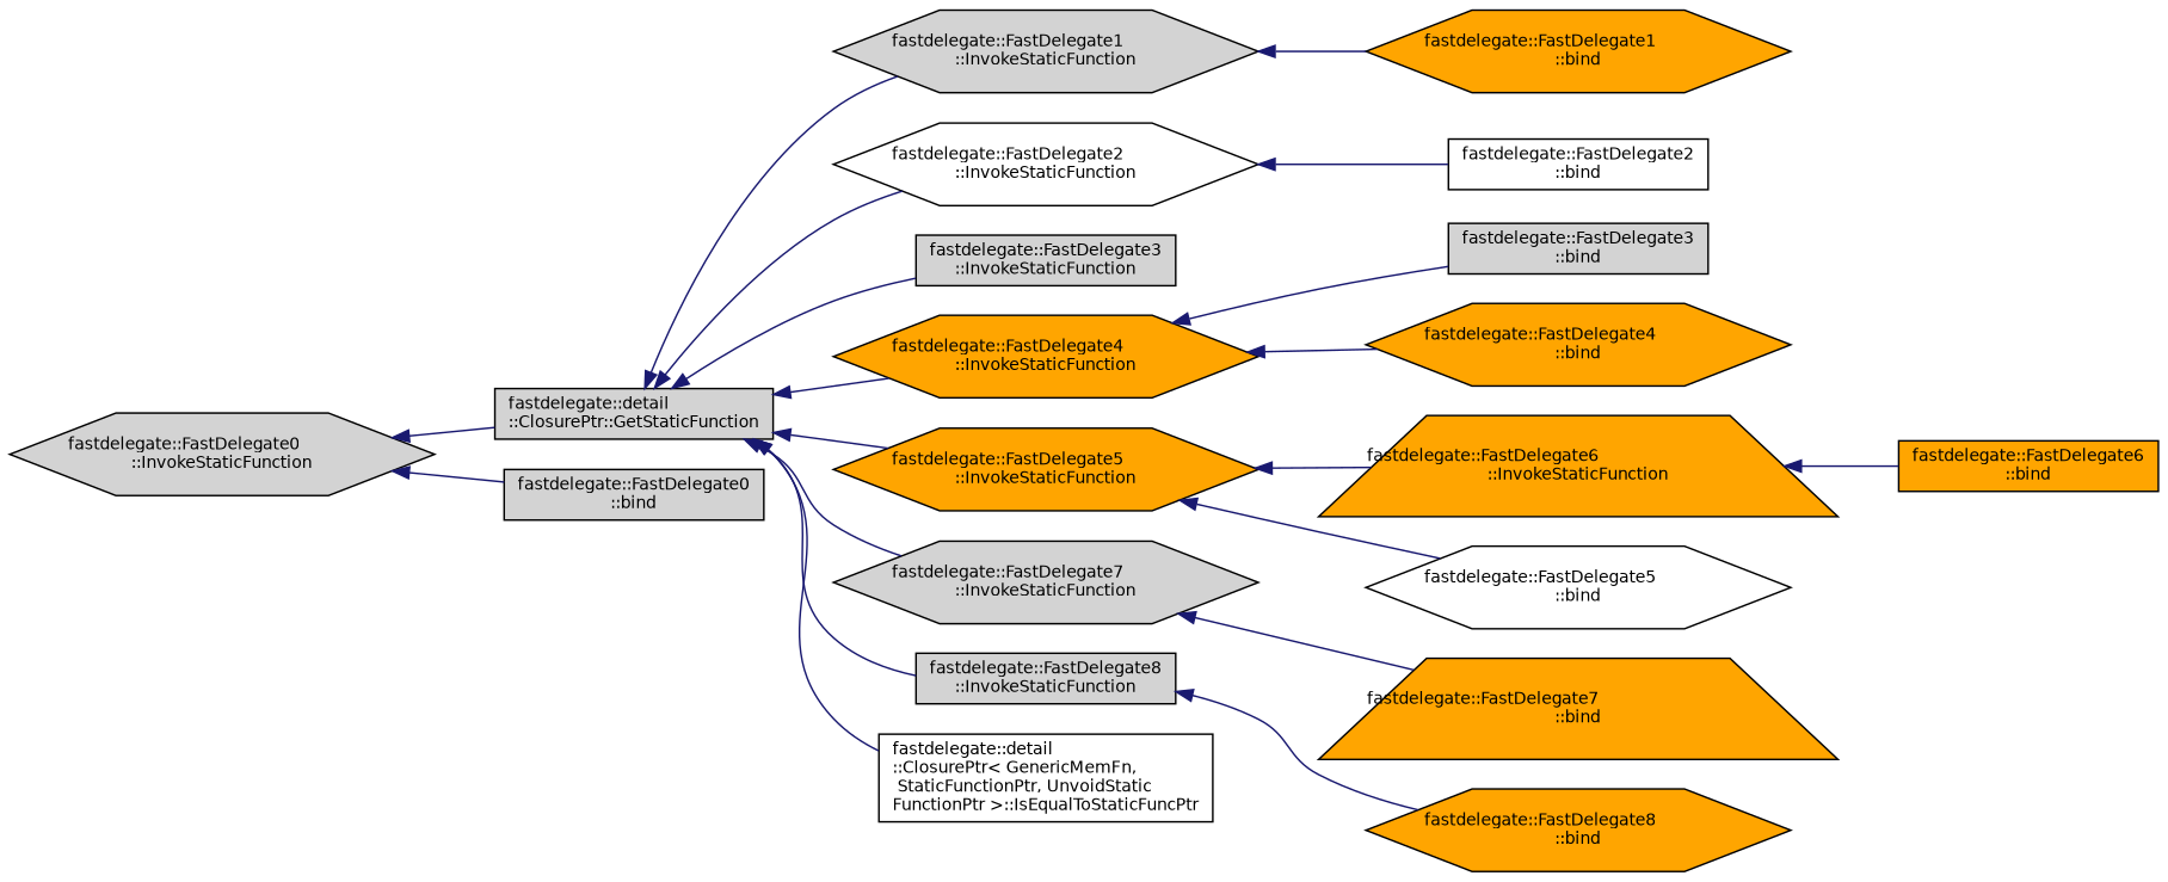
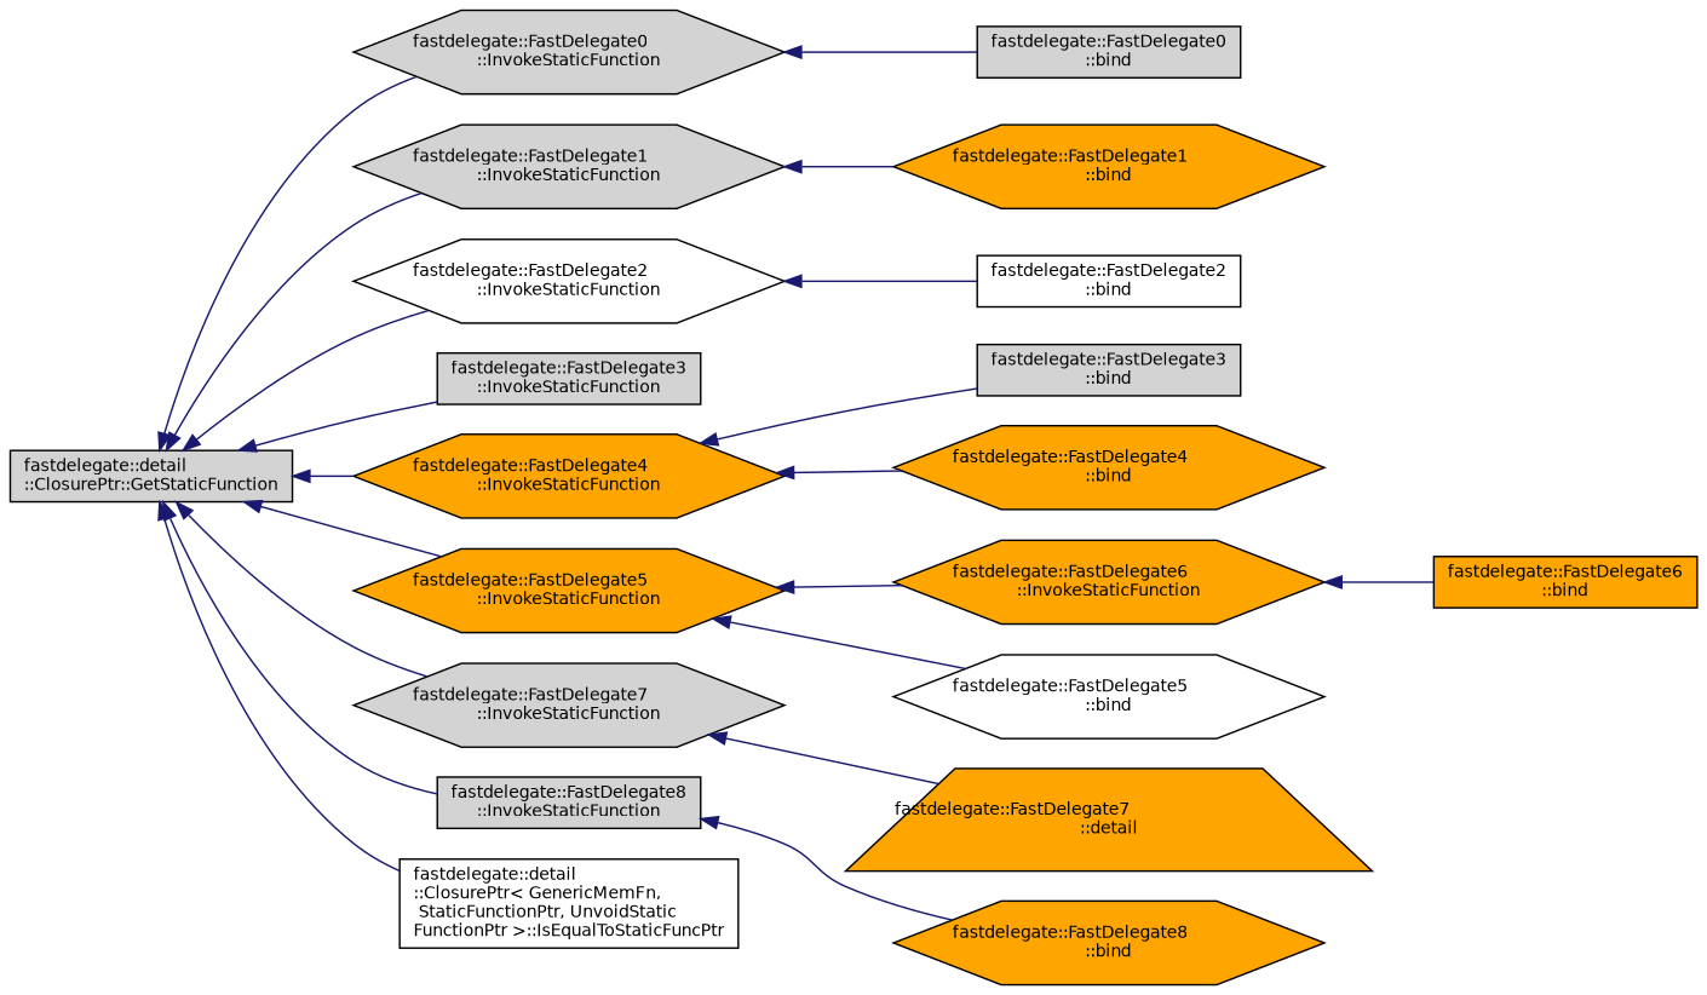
  digraph {
    rankdir=LR
    node [color=black fillcolor=lightgrey fontname=Helvetica fontsize=10 shape=hexagon style=filled]
    edge [color=midnightblue dir=back fontname=Helvetica fontsize=10 labelfontname=Helvetica labelfontsize=10 style=solid]
    n1 [fontcolor=black height=0.2 label="fastdelegate::detail\l::ClosurePtr::GetStaticFunction" shape=box width=0.4]
    n2 [height=0.2 label="fastdelegate::FastDelegate0\l::InvokeStaticFunction" width=0.4]
    n3 [height=0.2 label="fastdelegate::FastDelegate1\l::InvokeStaticFunction" width=0.4]
    n4 [fillcolor=white height=0.2 label="fastdelegate::FastDelegate2\l::InvokeStaticFunction" width=0.4]
    n5 [height=0.2 label="fastdelegate::FastDelegate3\l::InvokeStaticFunction" shape=box width=0.4]
    n6 [fillcolor=orange height=0.2 label="fastdelegate::FastDelegate4\l::InvokeStaticFunction" width=0.4]
    n7 [fillcolor=orange height=0.2 label="fastdelegate::FastDelegate5\l::InvokeStaticFunction" width=0.4]
    n8 [height=0.2 label="fastdelegate::FastDelegate7\l::InvokeStaticFunction" width=0.4]
    n9 [height=0.2 label="fastdelegate::FastDelegate8\l::InvokeStaticFunction" shape=box width=0.4]
    n10 [fillcolor=white height=0.2 label="fastdelegate::detail\l::ClosurePtr\< GenericMemFn,\l StaticFunctionPtr, UnvoidStatic\lFunctionPtr \>::IsEqualToStaticFuncPtr" shape=box width=0.4]
    n11 [height=0.2 label="fastdelegate::FastDelegate0\l::bind" shape=box width=0.4]
    n12 [fillcolor=orange height=0.2 label="fastdelegate::FastDelegate1\l::bind" width=0.4]
    n13 [fillcolor=white height=0.2 label="fastdelegate::FastDelegate2\l::bind" shape=box width=0.4]
    n14 [height=0.2 label="fastdelegate::FastDelegate3\l::bind" shape=box width=0.4]
    n15 [fillcolor=orange height=0.2 label="fastdelegate::FastDelegate4\l::bind" width=0.4]
-   n16 [fillcolor=orange height=0.2 label="fastdelegate::FastDelegate6\l::InvokeStaticFunction" shape=trapezium width=0.4]
+   n16 [fillcolor=orange height=0.2 label="fastdelegate::FastDelegate6\l::InvokeStaticFunction" width=0.4]
    n17 [fillcolor=white height=0.2 label="fastdelegate::FastDelegate5\l::bind" width=0.4]
    n18 [fillcolor=orange height=0.2 label="fastdelegate::FastDelegate6\l::bind" shape=box width=0.4]
-   n19 [fillcolor=orange height=0.2 label="fastdelegate::FastDelegate7\l::bind" shape=trapezium width=0.4]
+   n19 [fillcolor=orange height=0.2 label="fastdelegate::FastDelegate7\l::detail" shape=trapezium width=0.4]
    n20 [fillcolor=orange height=0.2 label="fastdelegate::FastDelegate8\l::bind" width=0.4]
-   n2 -> n1
+   n1 -> n2
    n1 -> n3
    n1 -> n4
    n1 -> n5
    n1 -> n6
    n1 -> n7
    n1 -> n8
    n1 -> n9
    n1 -> n10
    n2 -> n11
    n3 -> n12
    n4 -> n13
    n6 -> n14
    n6 -> n15
    n7 -> n16
    n7 -> n17
    n8 -> n19
    n9 -> n20
    n16 -> n18
  }
